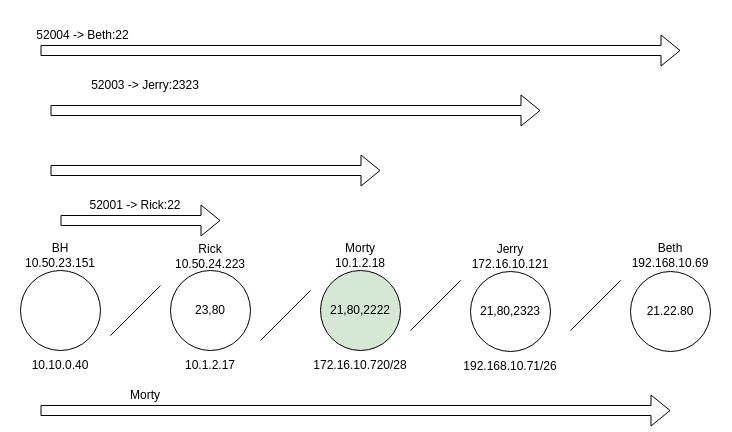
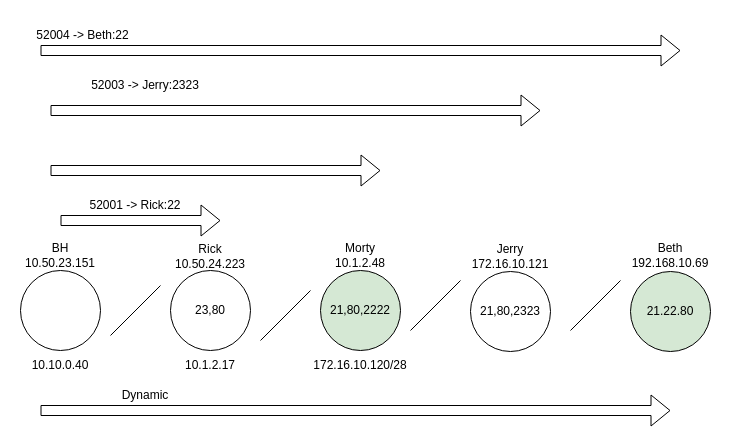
  <mxCell id="0" />
  <mxCell id="1" parent="0" />
  <mxCell id="2" value="" style="ellipse;whiteSpace=wrap;html=1;aspect=fixed;" vertex="1" parent="1"><mxGeometry x="20" y="270" width="80" height="80" as="geometry" /></mxCell>
  <mxCell id="3" value="10.10.0.40" style="text;html=1;align=center;verticalAlign=middle;whiteSpace=wrap;rounded=0;" vertex="1" parent="1"><mxGeometry x="30" y="350" width="60" height="30" as="geometry" /></mxCell>
  <mxCell id="4" value="23,80" style="ellipse;whiteSpace=wrap;html=1;aspect=fixed;" vertex="1" parent="1"><mxGeometry x="170" y="270" width="80" height="80" as="geometry" /></mxCell>
  <mxCell id="5" value="Rick&lt;br&gt;&lt;div&gt;10.50.24.223&lt;/div&gt;" style="text;html=1;align=center;verticalAlign=middle;whiteSpace=wrap;rounded=0;" vertex="1" parent="1"><mxGeometry x="180" y="241" width="60" height="30" as="geometry" /></mxCell>
  <mxCell id="6" value="" style="endArrow=none;html=1;rounded=0;" edge="1" parent="1"><mxGeometry width="50" height="50" relative="1" as="geometry"><mxPoint x="110" y="335" as="sourcePoint" /><mxPoint x="160" y="285" as="targetPoint" /></mxGeometry></mxCell>
  <mxCell id="7" value="10.1.2.17" style="text;html=1;align=center;verticalAlign=middle;whiteSpace=wrap;rounded=0;" vertex="1" parent="1"><mxGeometry x="180" y="350" width="60" height="30" as="geometry" /></mxCell>
  <mxCell id="8" value="&lt;div&gt;BH&lt;/div&gt;&lt;div&gt;10.50.23.151&lt;br&gt;&lt;/div&gt;" style="text;html=1;align=center;verticalAlign=middle;whiteSpace=wrap;rounded=0;" vertex="1" parent="1"><mxGeometry x="30" y="240" width="60" height="30" as="geometry" /></mxCell>
  <mxCell id="9" value="" style="shape=flexArrow;endArrow=classic;html=1;rounded=0;" edge="1" parent="1"><mxGeometry width="50" height="50" relative="1" as="geometry"><mxPoint x="60" y="220" as="sourcePoint" /><mxPoint x="220" y="220" as="targetPoint" /></mxGeometry></mxCell>
  <mxCell id="10" value="52001 -&amp;gt; Rick:22" style="text;html=1;align=center;verticalAlign=middle;whiteSpace=wrap;rounded=0;" vertex="1" parent="1"><mxGeometry x="80" y="190" width="110" height="30" as="geometry" /></mxCell>
  <mxCell id="11" value="" style="shape=flexArrow;endArrow=classic;html=1;rounded=0;" edge="1" parent="1"><mxGeometry width="50" height="50" relative="1" as="geometry"><mxPoint x="40" y="410" as="sourcePoint" /><mxPoint x="670" y="410" as="targetPoint" /></mxGeometry></mxCell>
- <mxCell id="12" value="Morty" style="text;html=1;align=center;verticalAlign=middle;whiteSpace=wrap;rounded=0;" vertex="1" parent="1"><mxGeometry x="115" y="380" width="60" height="30" as="geometry" /></mxCell>
+ <mxCell id="12" value="Dynamic" style="text;html=1;align=center;verticalAlign=middle;whiteSpace=wrap;rounded=0;" vertex="1" parent="1"><mxGeometry x="115" y="380" width="60" height="30" as="geometry" /></mxCell>
  <mxCell id="13" value="21,80,2222" style="ellipse;whiteSpace=wrap;html=1;aspect=fixed;fillColor=#d5e8d4;" vertex="1" parent="1"><mxGeometry x="320" y="270" width="80" height="80" as="geometry" /></mxCell>
- <mxCell id="14" value="Morty&lt;br&gt;&lt;div&gt;10.1.2.18&lt;/div&gt;" style="text;html=1;align=center;verticalAlign=middle;whiteSpace=wrap;rounded=0;" vertex="1" parent="1"><mxGeometry x="330" y="240" width="60" height="30" as="geometry" /></mxCell>
+ <mxCell id="14" value="Morty&lt;br&gt;&lt;div&gt;10.1.2.48&lt;/div&gt;" style="text;html=1;align=center;verticalAlign=middle;whiteSpace=wrap;rounded=0;" vertex="1" parent="1"><mxGeometry x="330" y="240" width="60" height="30" as="geometry" /></mxCell>
  <mxCell id="15" value="" style="endArrow=none;html=1;rounded=0;" edge="1" parent="1"><mxGeometry width="50" height="50" relative="1" as="geometry"><mxPoint x="260" y="340" as="sourcePoint" /><mxPoint x="310" y="290" as="targetPoint" /></mxGeometry></mxCell>
- <mxCell id="16" value="172.16.10.720/28" style="text;html=1;align=center;verticalAlign=middle;whiteSpace=wrap;rounded=0;" vertex="1" parent="1"><mxGeometry x="330" y="350" width="60" height="30" as="geometry" /></mxCell>
+ <mxCell id="16" value="172.16.10.120/28" style="text;html=1;align=center;verticalAlign=middle;whiteSpace=wrap;rounded=0;" vertex="1" parent="1"><mxGeometry x="330" y="350" width="60" height="30" as="geometry" /></mxCell>
  <mxCell id="17" value="" style="shape=flexArrow;endArrow=classic;html=1;rounded=0;" edge="1" parent="1"><mxGeometry width="50" height="50" relative="1" as="geometry"><mxPoint x="50" y="170" as="sourcePoint" /><mxPoint x="380" y="170" as="targetPoint" /></mxGeometry></mxCell>
  <mxCell id="18" value="21,80,2323" style="ellipse;whiteSpace=wrap;html=1;aspect=fixed;" vertex="1" parent="1"><mxGeometry x="470" y="271" width="80" height="80" as="geometry" /></mxCell>
  <mxCell id="19" value="" style="endArrow=none;html=1;rounded=0;" edge="1" parent="1"><mxGeometry width="50" height="50" relative="1" as="geometry"><mxPoint x="410" y="330" as="sourcePoint" /><mxPoint x="460" y="280" as="targetPoint" /></mxGeometry></mxCell>
  <mxCell id="20" value="Jerry&lt;br&gt;&lt;div&gt;172.16.10.121&lt;/div&gt;" style="text;html=1;align=center;verticalAlign=middle;whiteSpace=wrap;rounded=0;" vertex="1" parent="1"><mxGeometry x="480" y="241" width="60" height="30" as="geometry" /></mxCell>
- <mxCell id="21" value="&lt;div&gt;192.168.10.71/26&lt;/div&gt;" style="text;html=1;align=center;verticalAlign=middle;whiteSpace=wrap;rounded=0;" vertex="1" parent="1"><mxGeometry x="480" y="351" width="60" height="30" as="geometry" /></mxCell>
  <mxCell id="22" value="" style="shape=flexArrow;endArrow=classic;html=1;rounded=0;" edge="1" parent="1"><mxGeometry width="50" height="50" relative="1" as="geometry"><mxPoint x="50" y="110" as="sourcePoint" /><mxPoint x="540" y="110" as="targetPoint" /></mxGeometry></mxCell>
  <mxCell id="23" value="52003 -&amp;gt; Jerry:2323" style="text;html=1;align=center;verticalAlign=middle;whiteSpace=wrap;rounded=0;" vertex="1" parent="1"><mxGeometry x="50" y="70" width="190" height="30" as="geometry" /></mxCell>
- <mxCell id="24" value="21.22.80" style="ellipse;whiteSpace=wrap;html=1;aspect=fixed;" vertex="1" parent="1"><mxGeometry x="630" y="271" width="80" height="80" as="geometry" /></mxCell>
+ <mxCell id="24" value="21.22.80" style="ellipse;whiteSpace=wrap;html=1;aspect=fixed;fillColor=#d5e8d4;" vertex="1" parent="1"><mxGeometry x="630" y="271" width="80" height="80" as="geometry" /></mxCell>
  <mxCell id="25" value="&lt;div&gt;Beth&lt;/div&gt;&lt;div&gt;192.168.10.69&lt;/div&gt;" style="text;html=1;align=center;verticalAlign=middle;whiteSpace=wrap;rounded=0;" vertex="1" parent="1"><mxGeometry x="640" y="240" width="60" height="30" as="geometry" /></mxCell>
  <mxCell id="26" value="" style="endArrow=none;html=1;rounded=0;" edge="1" parent="1"><mxGeometry width="50" height="50" relative="1" as="geometry"><mxPoint x="570" y="330" as="sourcePoint" /><mxPoint x="620" y="280" as="targetPoint" /></mxGeometry></mxCell>
  <mxCell id="27" value="" style="shape=flexArrow;endArrow=classic;html=1;rounded=0;" edge="1" parent="1"><mxGeometry width="50" height="50" relative="1" as="geometry"><mxPoint x="40" y="50" as="sourcePoint" /><mxPoint x="680" y="50" as="targetPoint" /></mxGeometry></mxCell>
  <mxCell id="28" value="52004 -&amp;gt; Beth:22" style="text;html=1;align=center;verticalAlign=middle;whiteSpace=wrap;rounded=0;" vertex="1" parent="1"><mxGeometry x="30" y="20" width="105" height="30" as="geometry" /></mxCell>
